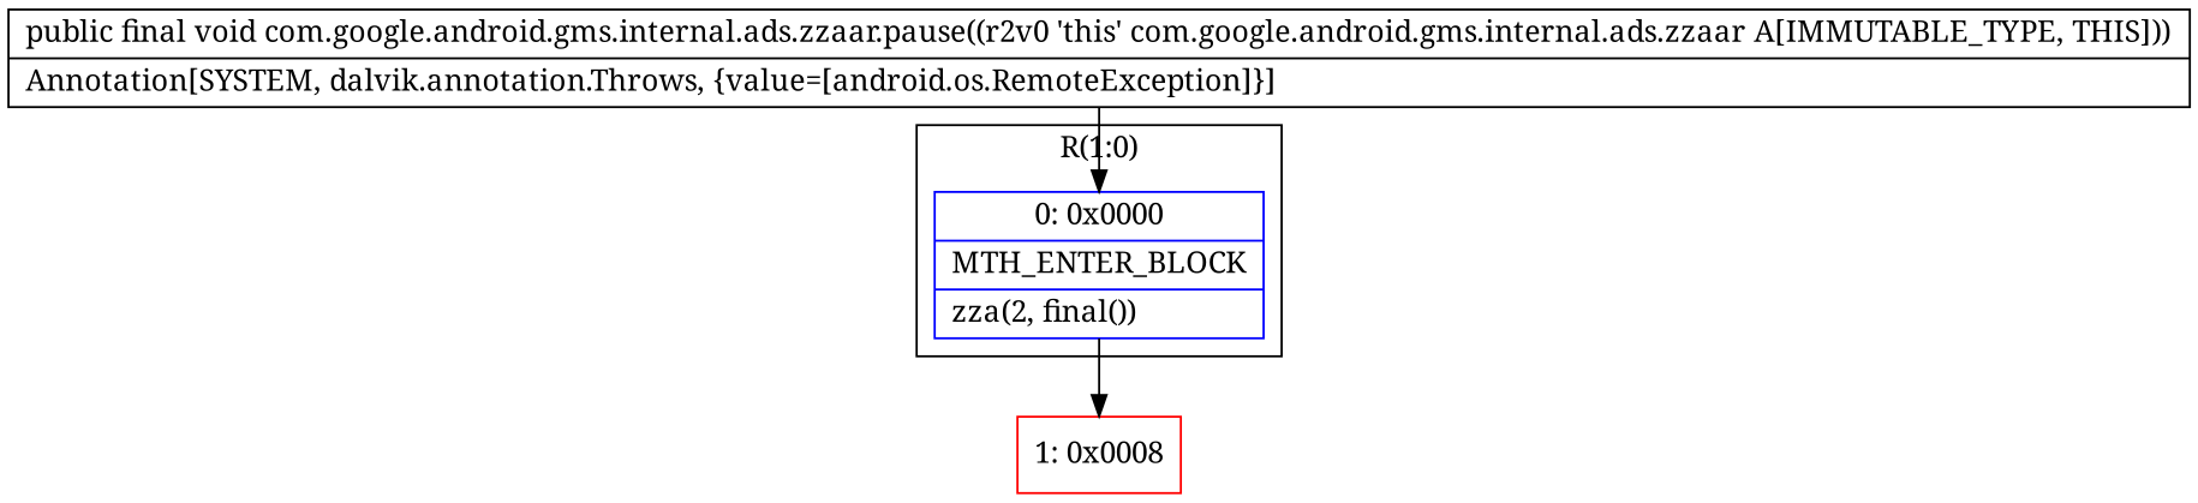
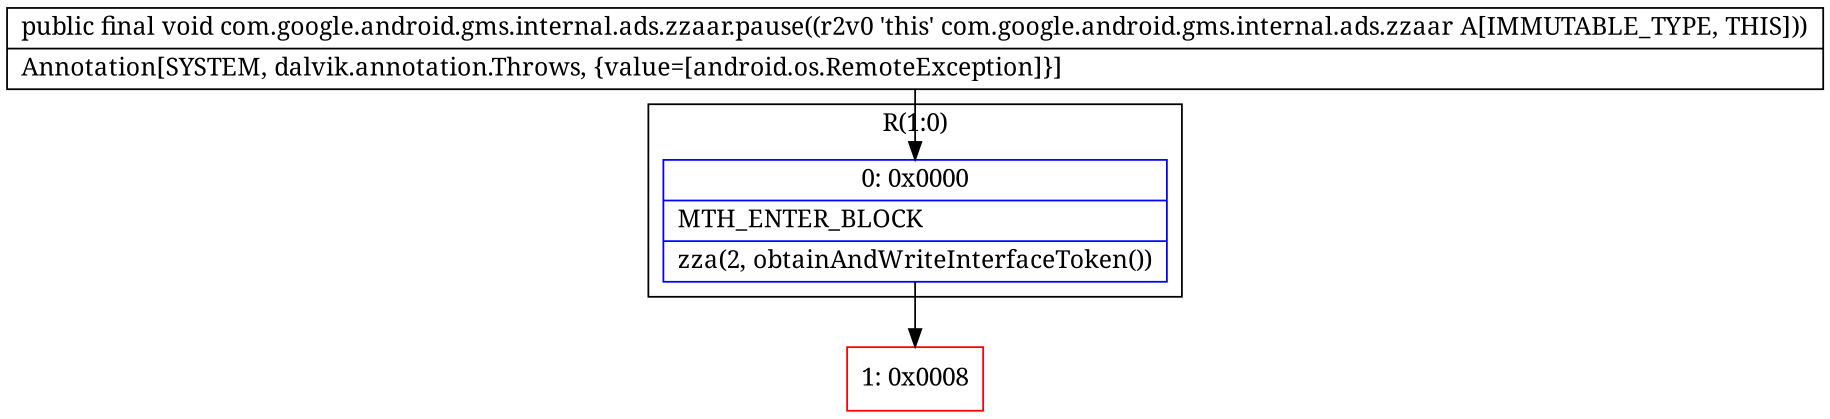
  digraph {
    fontname="Noto Serif"
    node [shape=record fontname="Noto Serif"]
    edge [fontname="Noto Serif"]
-   n1 [color=blue label="{0\:\ 0x0000|MTH_ENTER_BLOCK\l|zza(2, final())\l}"]
+   n1 [color=blue label="{0\:\ 0x0000|MTH_ENTER_BLOCK\l|zza(2, obtainAndWriteInterfaceToken())\l}"]
    n2 [color=red label="{1\:\ 0x0008}"]
    n3 [label="{public final void com.google.android.gms.internal.ads.zzaar.pause((r2v0 'this' com.google.android.gms.internal.ads.zzaar A[IMMUTABLE_TYPE, THIS]))  | Annotation[SYSTEM, dalvik.annotation.Throws, \{value=[android.os.RemoteException]\}]\l}"]
    subgraph cluster_1 {
      label="R(1:0)"
      n1
    }
    n1 -> n2
    n3 -> n1
  }
